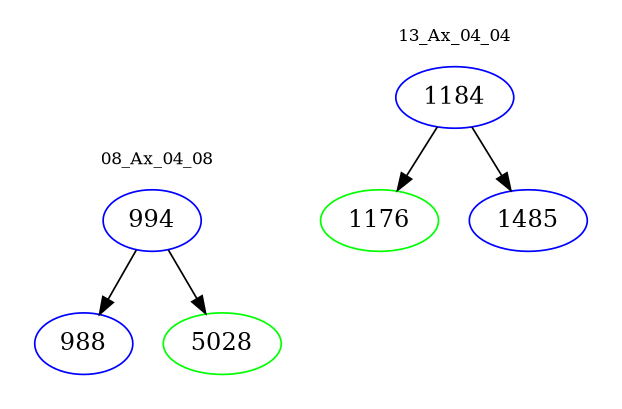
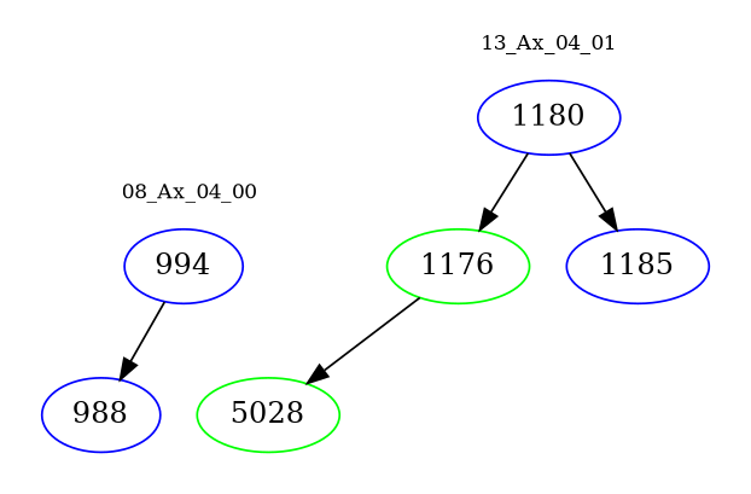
  digraph {
    node [color=blue]
    edge [color=black]
    n1 [label=994]
    n2 [label=988]
    n3 [color=green label=5028]
-   n4 [label=1184]
+   n4 [label=1180]
    n5 [color=green label=1176]
-   n6 [label=1485]
+   n6 [label=1185]
    subgraph cluster_1 {
      color=white
      fontsize=10
-     label="08_Ax_04_08"
+     label="08_Ax_04_00"
      n1
      n2
      n3
    }
    subgraph cluster_2 {
      color=white
      fontsize=10
-     label="13_Ax_04_04"
+     label="13_Ax_04_01"
      n4
      n5
      n6
    }
    n1 -> n2
-   n1 -> n3
+   n5 -> n3
    n4 -> n5
    n4 -> n6
  }
